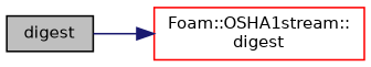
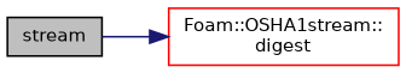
  digraph {
    rankdir=LR
    node [fontname=Helvetica fontsize=10 shape=record]
-   n1 [color=black fillcolor=grey75 fontcolor=black height=0.2 label=digest style=filled width=0.4]
+   n1 [color=black fillcolor=grey75 fontcolor=black height=0.2 label=stream style=filled width=0.4]
    n2 [color=red height=0.2 label="Foam::OSHA1stream::\ldigest" width=0.4]
    n1 -> n2 [color=midnightblue fontname=Helvetica fontsize=10 labelfontname=Helvetica labelfontsize=10 style=solid]
  }
